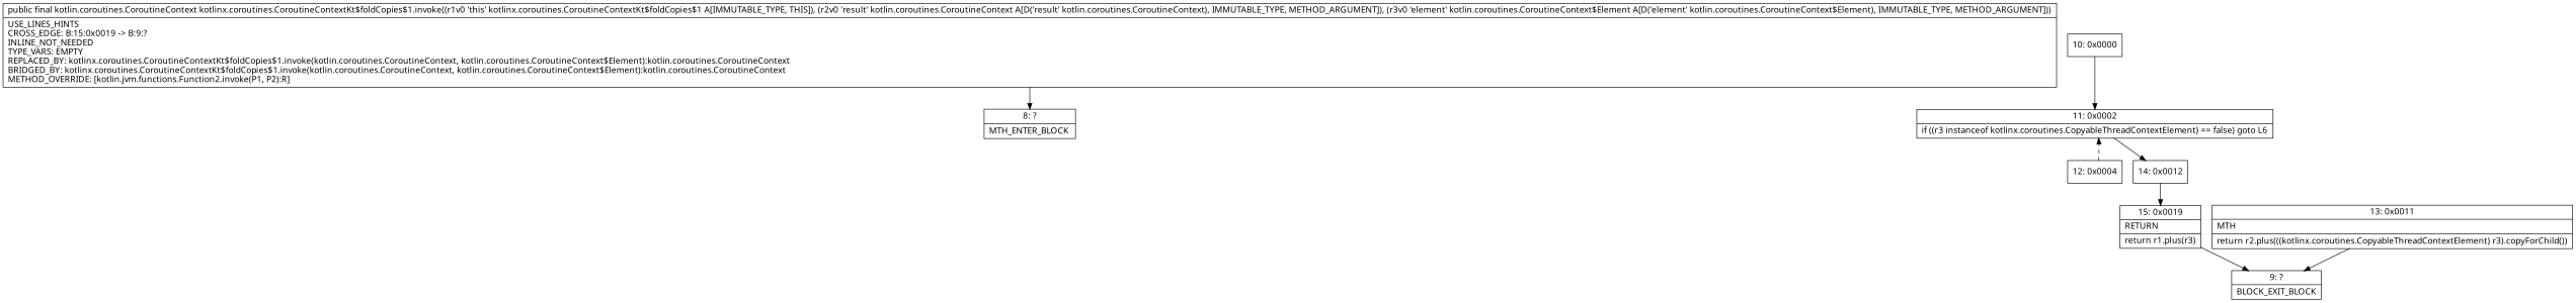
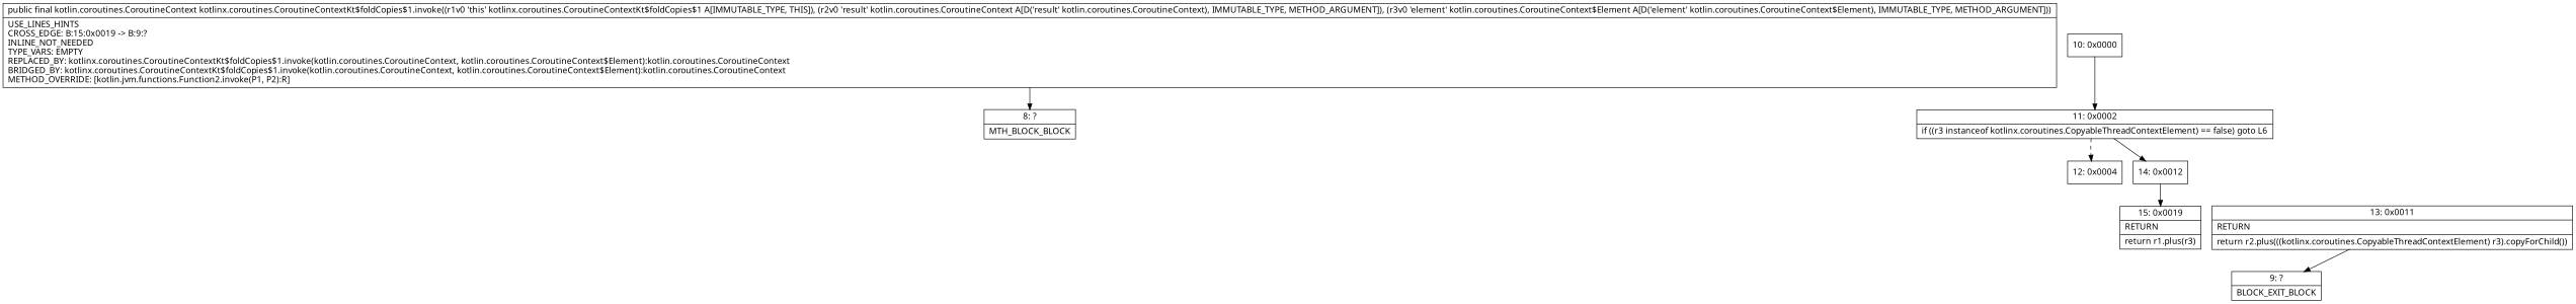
  digraph {
    fontname="Noto Sans"
    node [fontname="Noto Sans" shape=record]
    edge [fontname="Noto Sans"]
-   n1 [label="{8\:\ ?|MTH_ENTER_BLOCK\l}"]
+   n1 [label="{8\:\ ?|MTH_BLOCK_BLOCK\l}"]
    n2 [label="{10\:\ 0x0000}"]
    n3 [label="{11\:\ 0x0002|if ((r3 instanceof kotlinx.coroutines.CopyableThreadContextElement) == false) goto L6\l}"]
    n4 [label="{12\:\ 0x0004}"]
    n5 [label="{14\:\ 0x0012}"]
    n6 [label="{15\:\ 0x0019|RETURN\l|return r1.plus(r3)\l}"]
-   n7 [label="{13\:\ 0x0011|MTH\l|return r2.plus(((kotlinx.coroutines.CopyableThreadContextElement) r3).copyForChild())\l}"]
+   n7 [label="{13\:\ 0x0011|RETURN\l|return r2.plus(((kotlinx.coroutines.CopyableThreadContextElement) r3).copyForChild())\l}"]
    n8 [label="{9\:\ ?|BLOCK_EXIT_BLOCK\l}"]
    n9 [label="{public final kotlin.coroutines.CoroutineContext kotlinx.coroutines.CoroutineContextKt$foldCopies$1.invoke((r1v0 'this' kotlinx.coroutines.CoroutineContextKt$foldCopies$1 A[IMMUTABLE_TYPE, THIS]), (r2v0 'result' kotlin.coroutines.CoroutineContext A[D('result' kotlin.coroutines.CoroutineContext), IMMUTABLE_TYPE, METHOD_ARGUMENT]), (r3v0 'element' kotlin.coroutines.CoroutineContext$Element A[D('element' kotlin.coroutines.CoroutineContext$Element), IMMUTABLE_TYPE, METHOD_ARGUMENT]))  | USE_LINES_HINTS\lCROSS_EDGE: B:15:0x0019 \-\> B:9:?\lINLINE_NOT_NEEDED\lTYPE_VARS: EMPTY\lREPLACED_BY: kotlinx.coroutines.CoroutineContextKt$foldCopies$1.invoke(kotlin.coroutines.CoroutineContext, kotlin.coroutines.CoroutineContext$Element):kotlin.coroutines.CoroutineContext\lBRIDGED_BY: kotlinx.coroutines.CoroutineContextKt$foldCopies$1.invoke(kotlin.coroutines.CoroutineContext, kotlin.coroutines.CoroutineContext$Element):kotlin.coroutines.CoroutineContext\lMETHOD_OVERRIDE: [kotlin.jvm.functions.Function2.invoke(P1, P2):R]\l}"]
    n2 -> n3
-   n4 -> n3 [style=dashed]
+   n3 -> n4 [style=dashed]
    n3 -> n5
    n5 -> n6
-   n6 -> n8
    n7 -> n8
    n9 -> n1
  }
